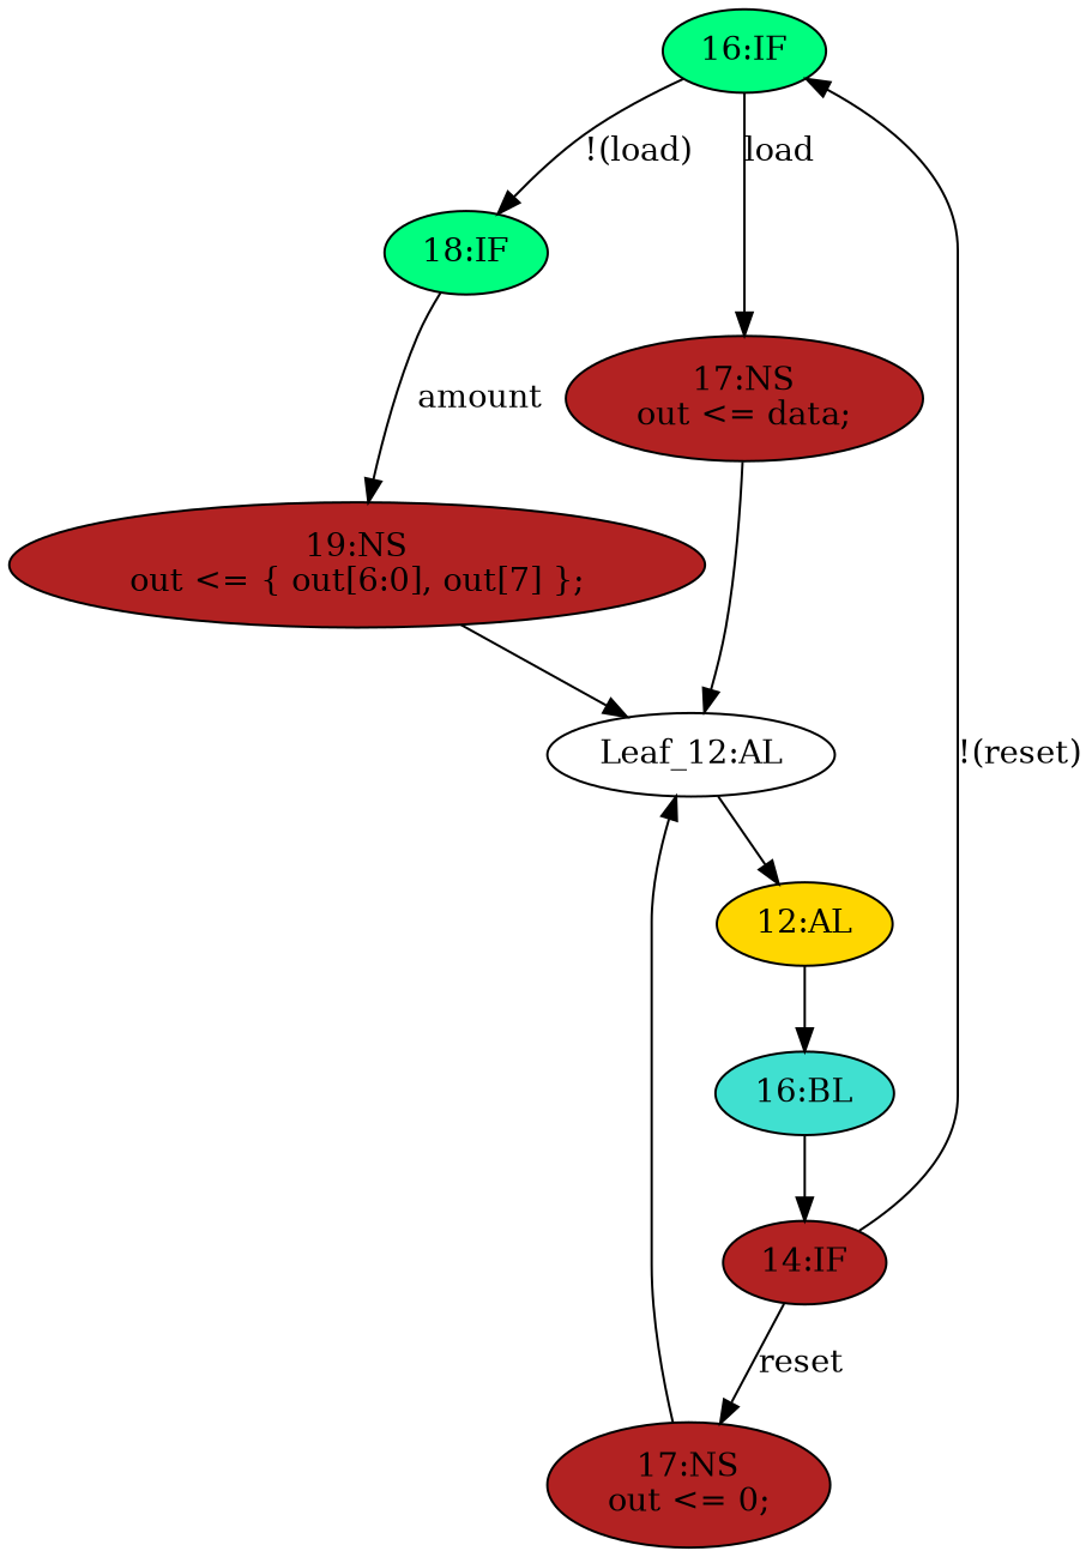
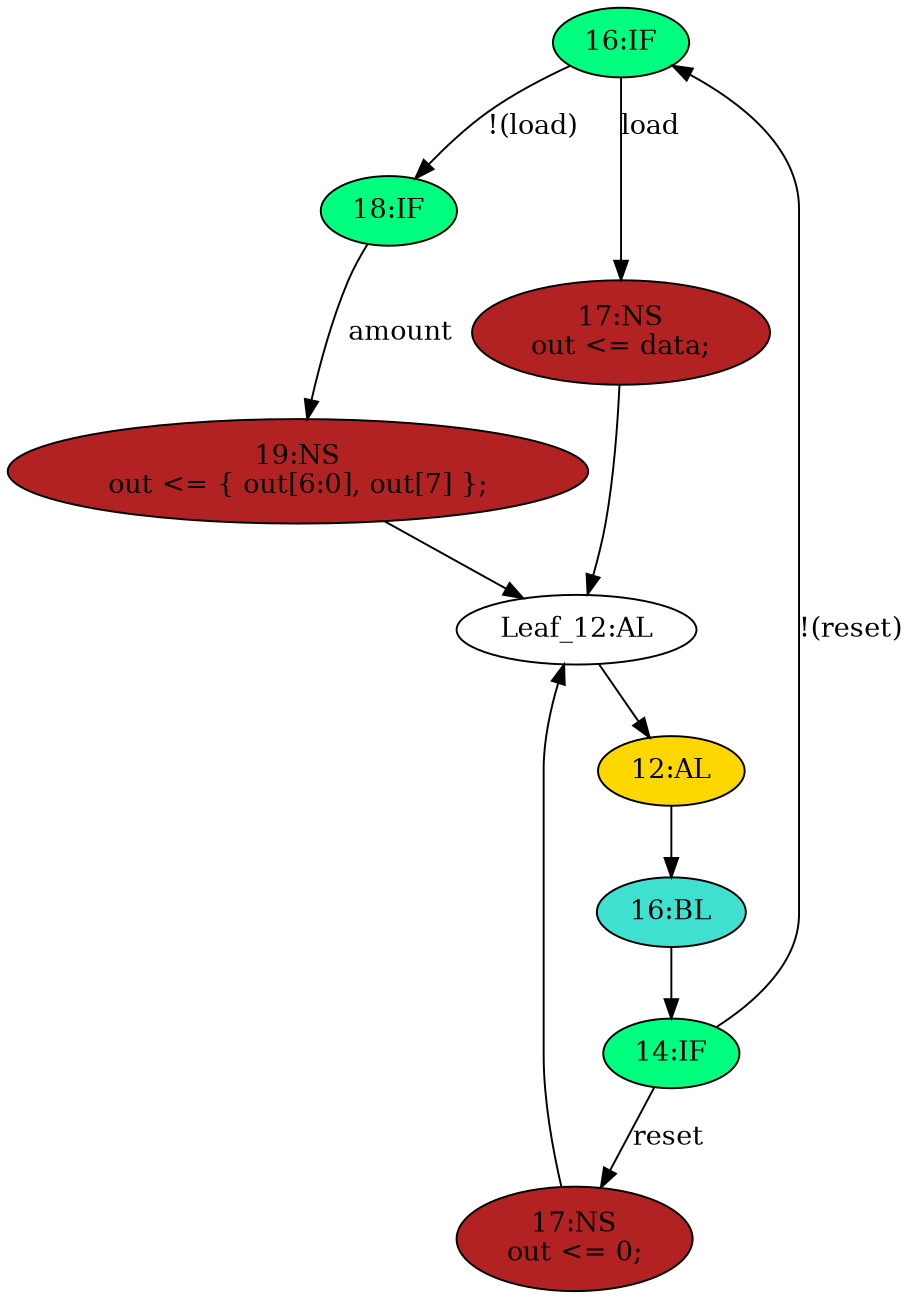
  strict digraph {
    node [fillcolor=springgreen statements="[]" style=filled typ=IfStatement]
    edge [cond="[]" lineno=None]
    n1 [ast="<pyverilog.vparser.ast.IfStatement object at 0x7fb921b32650>" label="16:IF"]
    n2 [ast="<pyverilog.vparser.ast.IfStatement object at 0x7fb921b3dc50>" label="18:IF"]
    n3 [ast="<pyverilog.vparser.ast.NonblockingSubstitution object at 0x7fb921b32250>" fillcolor=firebrick label="17:NS\nout <= data;" statements="[<pyverilog.vparser.ast.NonblockingSubstitution object at 0x7fb921b32250>]" typ=NonblockingSubstitution]
    n4 [ast="<pyverilog.vparser.ast.NonblockingSubstitution object at 0x7fb921b27350>" fillcolor=firebrick label="19:NS\nout <= { out[6:0], out[7] };" statements="[<pyverilog.vparser.ast.NonblockingSubstitution object at 0x7fb921b27350>]" typ=NonblockingSubstitution]
    n5 [def_var="['out']" label="Leaf_12:AL" fillcolor="" statements="" style="" typ=""]
    n6 [ast="<pyverilog.vparser.ast.Always object at 0x7fb921b244d0>" clk_sens=True fillcolor=gold label="12:AL" sens="['clk']" typ=Always use_var="['reset', 'load', 'amount', 'data', 'out']"]
    n7 [ast="<pyverilog.vparser.ast.Block object at 0x7fb921b24610>" fillcolor=turquoise label="16:BL" typ=Block]
-   n8 [ast="<pyverilog.vparser.ast.IfStatement object at 0x7fb921acee90>" fillcolor=firebrick label="14:IF"]
+   n8 [ast="<pyverilog.vparser.ast.IfStatement object at 0x7fb921acee90>" label="14:IF"]
    n9 [ast="<pyverilog.vparser.ast.NonblockingSubstitution object at 0x7fb921ace290>" fillcolor=firebrick label="17:NS\nout <= 0;" statements="[<pyverilog.vparser.ast.NonblockingSubstitution object at 0x7fb921ace290>]" typ=NonblockingSubstitution]
    n1 -> n2 [cond="['load']" label="!(load)" lineno=16]
    n1 -> n3 [cond="['load']" label=load lineno=16]
    n2 -> n4 [cond="['amount']" label=amount lineno=18]
    n3 -> n5
    n4 -> n5
    n5 -> n6 [cond="" lineno=""]
    n6 -> n7
    n7 -> n8
    n8 -> n1 [cond="['reset']" label="!(reset)" lineno=14]
    n8 -> n9 [cond="['reset']" label=reset lineno=14]
    n9 -> n5
  }
